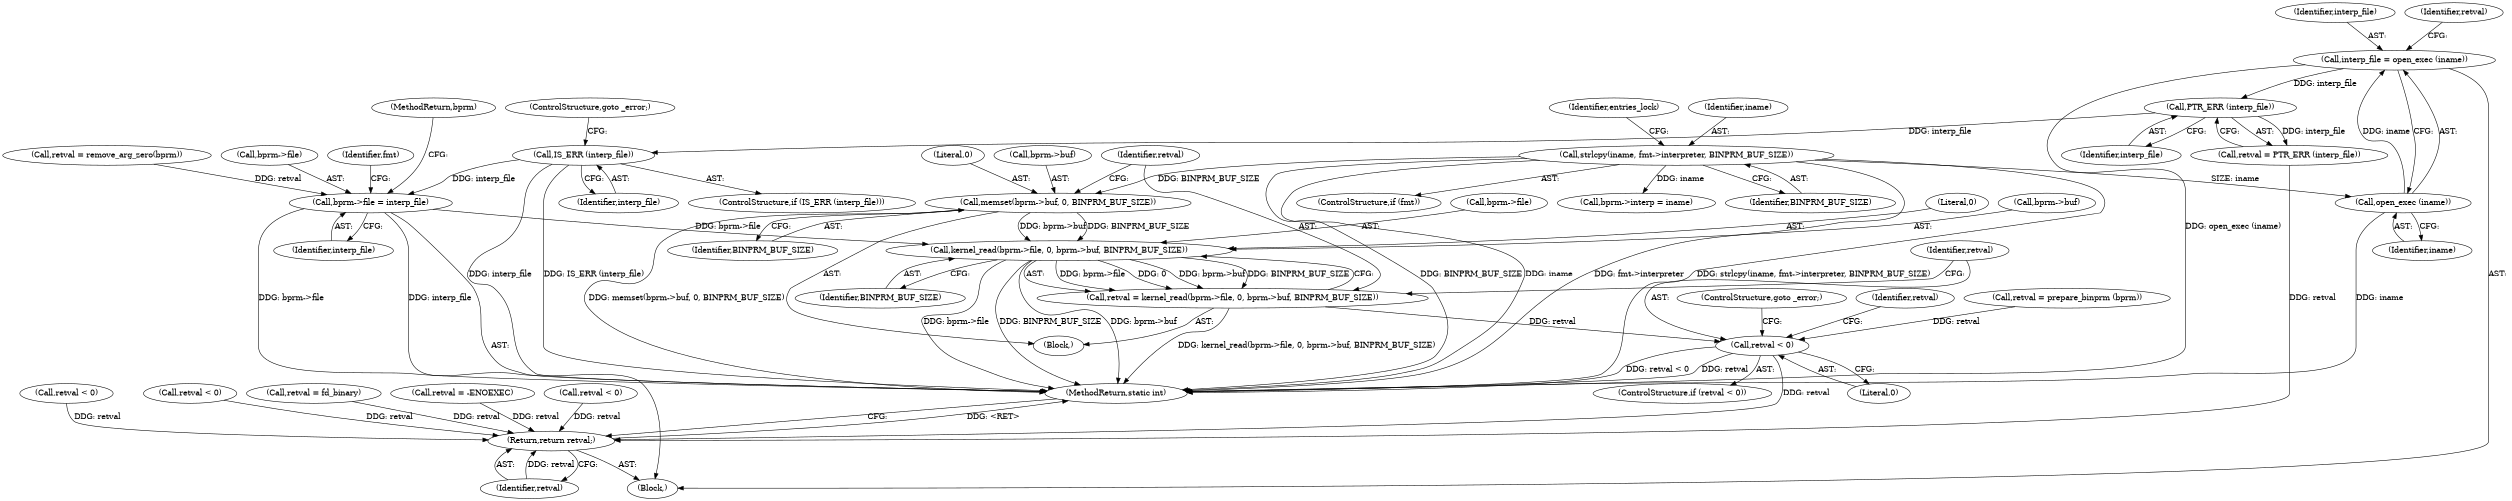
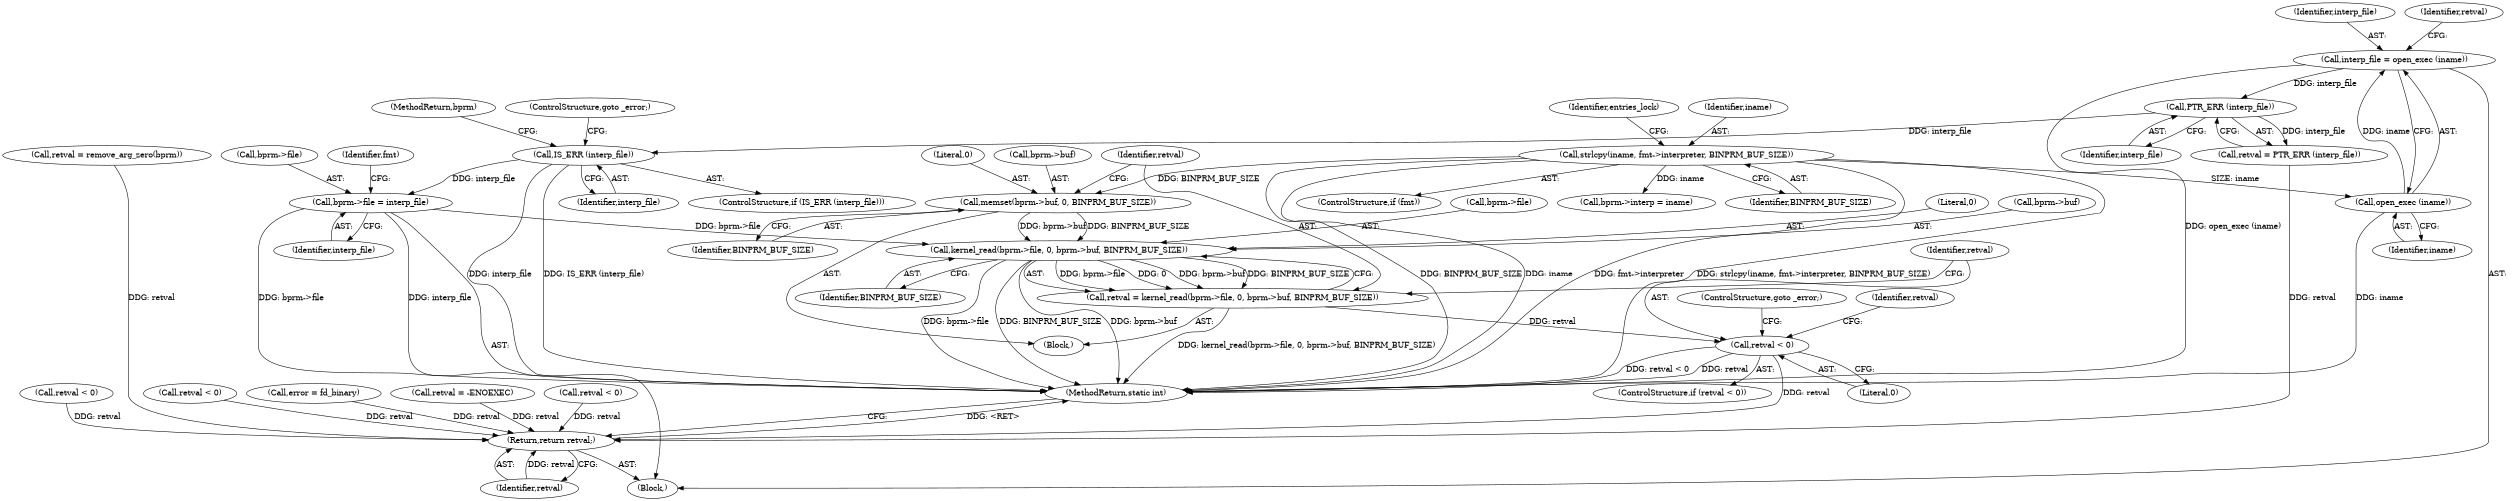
  digraph {
    n1 [label="(Call,kernel_read(bprm->file, 0, bprm->buf, BINPRM_BUF_SIZE))"]
    n2 [label="(Call,retval = kernel_read(bprm->file, 0, bprm->buf, BINPRM_BUF_SIZE))"]
    n3 [label="(Identifier,BINPRM_BUF_SIZE)"]
    n4 [label="(MethodReturn,static int)"]
    n5 [label="(Block,)"]
    n6 [label="(Call,retval < 0)"]
    n7 [label="(Return,return retval;)"]
    n8 [label="(Call,bprm->file = interp_file)"]
    n9 [label="(Block,)"]
    n10 [label="(Identifier,interp_file)"]
    n11 [label="(Call,IS_ERR (interp_file))"]
    n12 [label="(Identifier,interp_file)"]
    n13 [label="(ControlStructure,if (IS_ERR (interp_file)))"]
    n14 [label="(Call,PTR_ERR (interp_file))"]
    n15 [label="(Identifier,interp_file)"]
    n16 [label="(Call,retval = PTR_ERR (interp_file))"]
    n17 [label="(Call,interp_file = open_exec (iname))"]
    n18 [label="(Call,open_exec (iname))"]
    n19 [label="(Identifier,iname)"]
    n20 [label="(Call,strlcpy(iname, fmt->interpreter, BINPRM_BUF_SIZE))"]
    n21 [label="(Call,memset(bprm->buf, 0, BINPRM_BUF_SIZE))"]
    n22 [label="(ControlStructure,if (fmt))"]
    n23 [label="(Call,bprm->interp = iname)"]
    n24 [label="(Identifier,BINPRM_BUF_SIZE)"]
    n25 [label="(Identifier,BINPRM_BUF_SIZE)"]
    n26 [label="(ControlStructure,if (retval < 0))"]
    n27 [label="(Literal,0)"]
    n28 [label="(Identifier,retval)"]
    n29 [label="(Identifier,fmt)"]
    n30 [label="(MethodReturn,bprm)"]
    n31 [label="(Call,bprm->buf)"]
    n32 [label="(Call,retval < 0)"]
    n33 [label="(Identifier,interp_file)"]
    n34 [label="(Identifier,retval)"]
    n35 [label="(ControlStructure,goto _error;)"]
    n36 [label="(ControlStructure,goto _error;)"]
    n37 [label="(Identifier,entries_lock)"]
    n38 [label="(Call,retval < 0)"]
-   n39 [label="(Call,retval = fd_binary)"]
+   n39 [label="(Call,error = fd_binary)"]
    n40 [label="(Identifier,iname)"]
    n41 [label="(Call,bprm->buf)"]
    n42 [label="(Call,retval = -ENOEXEC)"]
    n43 [label="(Literal,0)"]
    n44 [label="(Identifier,retval)"]
    n45 [label="(Call,retval < 0)"]
    n46 [label="(Call,bprm->file)"]
    n47 [label="(Identifier,retval)"]
    n48 [label="(Call,bprm->file)"]
    n49 [label="(Identifier,retval)"]
-   n50 [label="(Call,retval = prepare_binprm (bprm))"]
    n51 [label="(Call,retval = remove_arg_zero(bprm))"]
    n52 [label="(Literal,0)"]
    n1 -> n2 [label="AST: "]
    n1 -> n2 [label="DDG: bprm->file"]
    n1 -> n2 [label="DDG: 0"]
    n1 -> n2 [label="DDG: bprm->buf"]
    n1 -> n2 [label="DDG: BINPRM_BUF_SIZE"]
    n1 -> n3 [label="CFG: "]
    n1 -> n4 [label="DDG: bprm->buf"]
    n1 -> n4 [label="DDG: bprm->file"]
    n1 -> n4 [label="DDG: BINPRM_BUF_SIZE"]
    n2 -> n1 [label="CFG: "]
    n2 -> n4 [label="DDG: kernel_read(bprm->file, 0, bprm->buf, BINPRM_BUF_SIZE)"]
    n2 -> n5 [label="AST: "]
    n2 -> n6 [label="DDG: retval"]
    n3 -> n1 [label="AST: "]
    n4 -> n7 [label="CFG: "]
    n6 -> n4 [label="DDG: retval"]
    n6 -> n4 [label="DDG: retval < 0"]
    n6 -> n7 [label="DDG: retval"]
    n6 -> n26 [label="AST: "]
    n6 -> n27 [label="CFG: "]
    n7 -> n4 [label="DDG: <RET>"]
    n7 -> n9 [label="AST: "]
    n7 -> n28 [label="CFG: "]
    n8 -> n1 [label="DDG: bprm->file"]
    n8 -> n4 [label="DDG: interp_file"]
    n8 -> n4 [label="DDG: bprm->file"]
    n8 -> n9 [label="AST: "]
    n8 -> n10 [label="CFG: "]
    n10 -> n8 [label="AST: "]
    n11 -> n4 [label="DDG: interp_file"]
    n11 -> n4 [label="DDG: IS_ERR (interp_file)"]
    n11 -> n8 [label="DDG: interp_file"]
    n11 -> n12 [label="CFG: "]
    n11 -> n13 [label="AST: "]
    n12 -> n11 [label="AST: "]
    n14 -> n11 [label="DDG: interp_file"]
    n14 -> n15 [label="CFG: "]
    n14 -> n16 [label="AST: "]
    n14 -> n16 [label="DDG: interp_file"]
    n15 -> n14 [label="AST: "]
    n16 -> n7 [label="DDG: retval"]
    n16 -> n14 [label="CFG: "]
    n17 -> n4 [label="DDG: open_exec (iname)"]
    n17 -> n9 [label="AST: "]
    n17 -> n14 [label="DDG: interp_file"]
    n17 -> n18 [label="CFG: "]
    n18 -> n4 [label="DDG: iname"]
    n18 -> n17 [label="AST: "]
    n18 -> n17 [label="DDG: iname"]
    n18 -> n19 [label="CFG: "]
    n19 -> n18 [label="AST: "]
    n20 -> n4 [label="DDG: strlcpy(iname, fmt->interpreter, BINPRM_BUF_SIZE)"]
    n20 -> n4 [label="DDG: BINPRM_BUF_SIZE"]
    n20 -> n4 [label="DDG: iname"]
    n20 -> n4 [label="DDG: fmt->interpreter"]
    n20 -> n18 [label="SIZE: iname"]
    n20 -> n21 [label="DDG: BINPRM_BUF_SIZE"]
    n20 -> n22 [label="AST: "]
    n20 -> n23 [label="DDG: iname"]
    n20 -> n24 [label="CFG: "]
    n21 -> n1 [label="DDG: bprm->buf"]
    n21 -> n1 [label="DDG: BINPRM_BUF_SIZE"]
-   n21 -> n4 [label="DDG: memset(bprm->buf, 0, BINPRM_BUF_SIZE)"]
    n21 -> n5 [label="AST: "]
    n21 -> n25 [label="CFG: "]
    n24 -> n20 [label="AST: "]
    n25 -> n21 [label="AST: "]
    n27 -> n6 [label="AST: "]
    n28 -> n7 [label="AST: "]
    n28 -> n7 [label="DDG: retval"]
    n29 -> n8 [label="CFG: "]
-   n30 -> n8 [label="CFG: "]
+   n30 -> n11 [label="CFG: "]
    n31 -> n21 [label="AST: "]
    n32 -> n7 [label="DDG: retval"]
    n33 -> n17 [label="AST: "]
    n34 -> n17 [label="CFG: "]
    n35 -> n11 [label="CFG: "]
    n36 -> n6 [label="CFG: "]
    n37 -> n20 [label="CFG: "]
    n38 -> n7 [label="DDG: retval"]
    n39 -> n7 [label="DDG: retval"]
    n40 -> n20 [label="AST: "]
    n41 -> n1 [label="AST: "]
    n42 -> n7 [label="DDG: retval"]
    n43 -> n21 [label="AST: "]
    n44 -> n6 [label="CFG: "]
    n45 -> n7 [label="DDG: retval"]
    n46 -> n8 [label="AST: "]
    n47 -> n2 [label="AST: "]
    n47 -> n21 [label="CFG: "]
    n48 -> n1 [label="AST: "]
    n49 -> n2 [label="CFG: "]
    n49 -> n6 [label="AST: "]
-   n50 -> n6 [label="DDG: retval"]
-   n51 -> n8 [label="DDG: retval"]
+   n51 -> n7 [label="DDG: retval"]
    n52 -> n1 [label="AST: "]
  }
